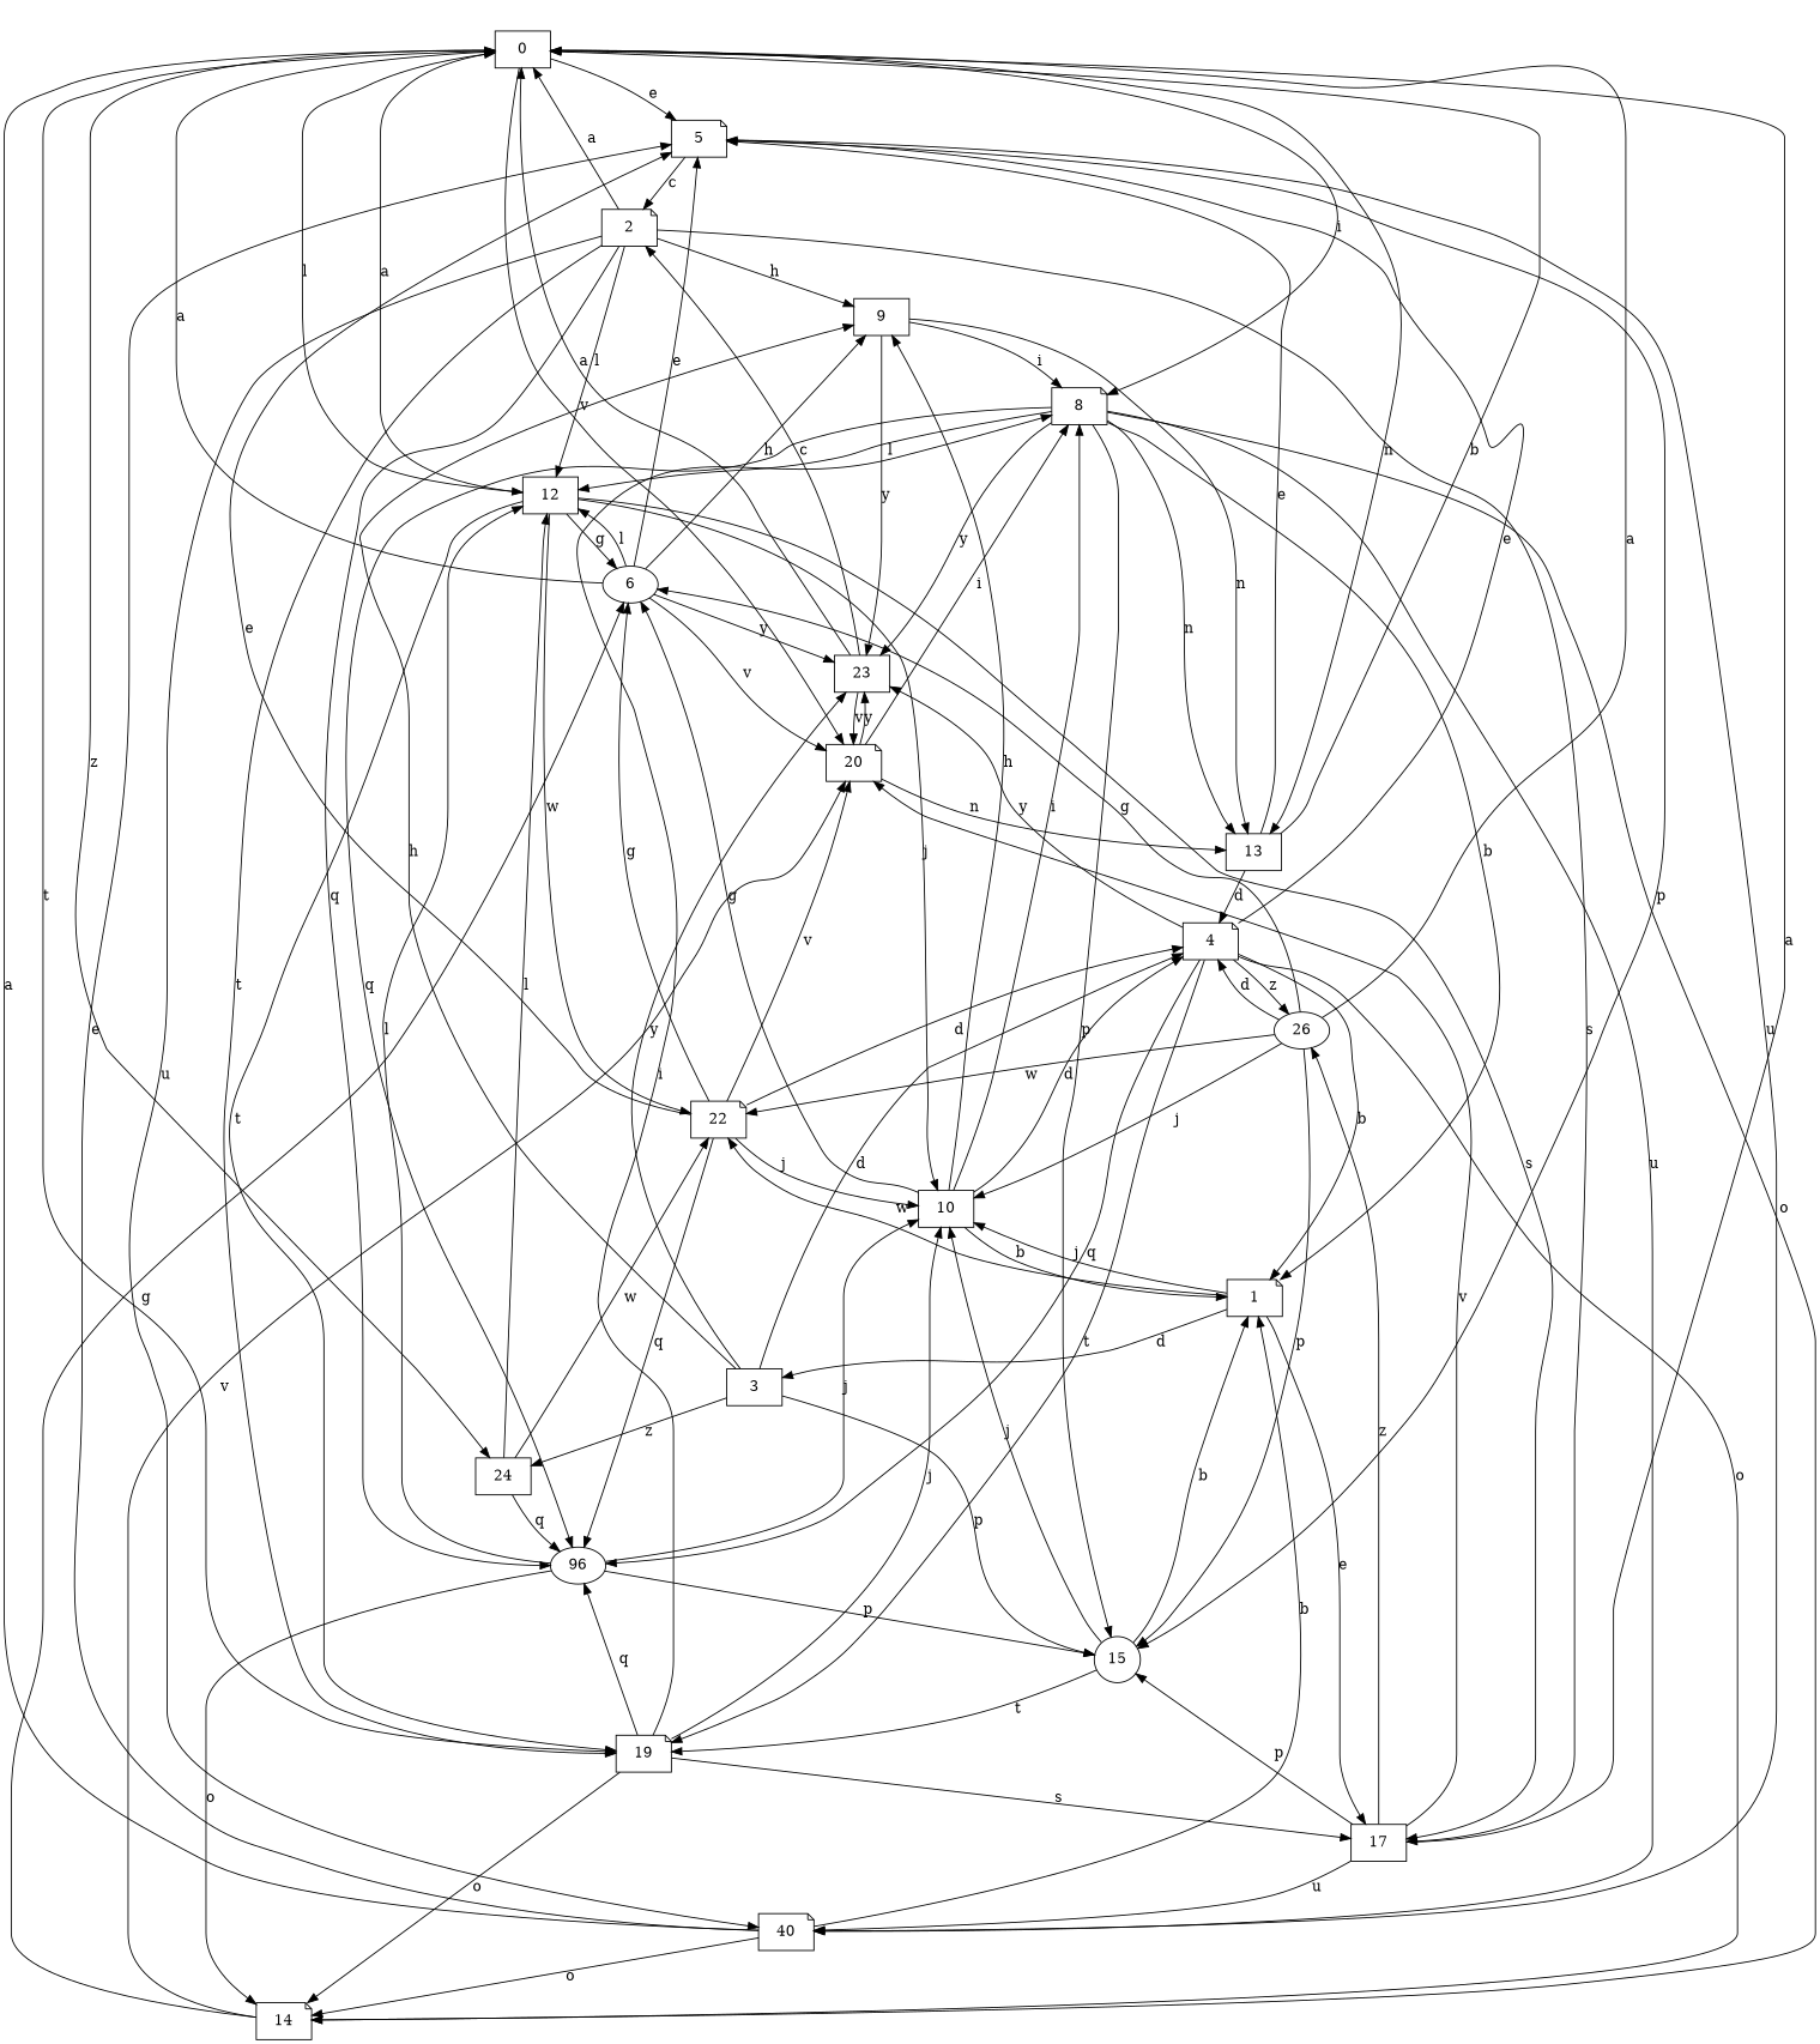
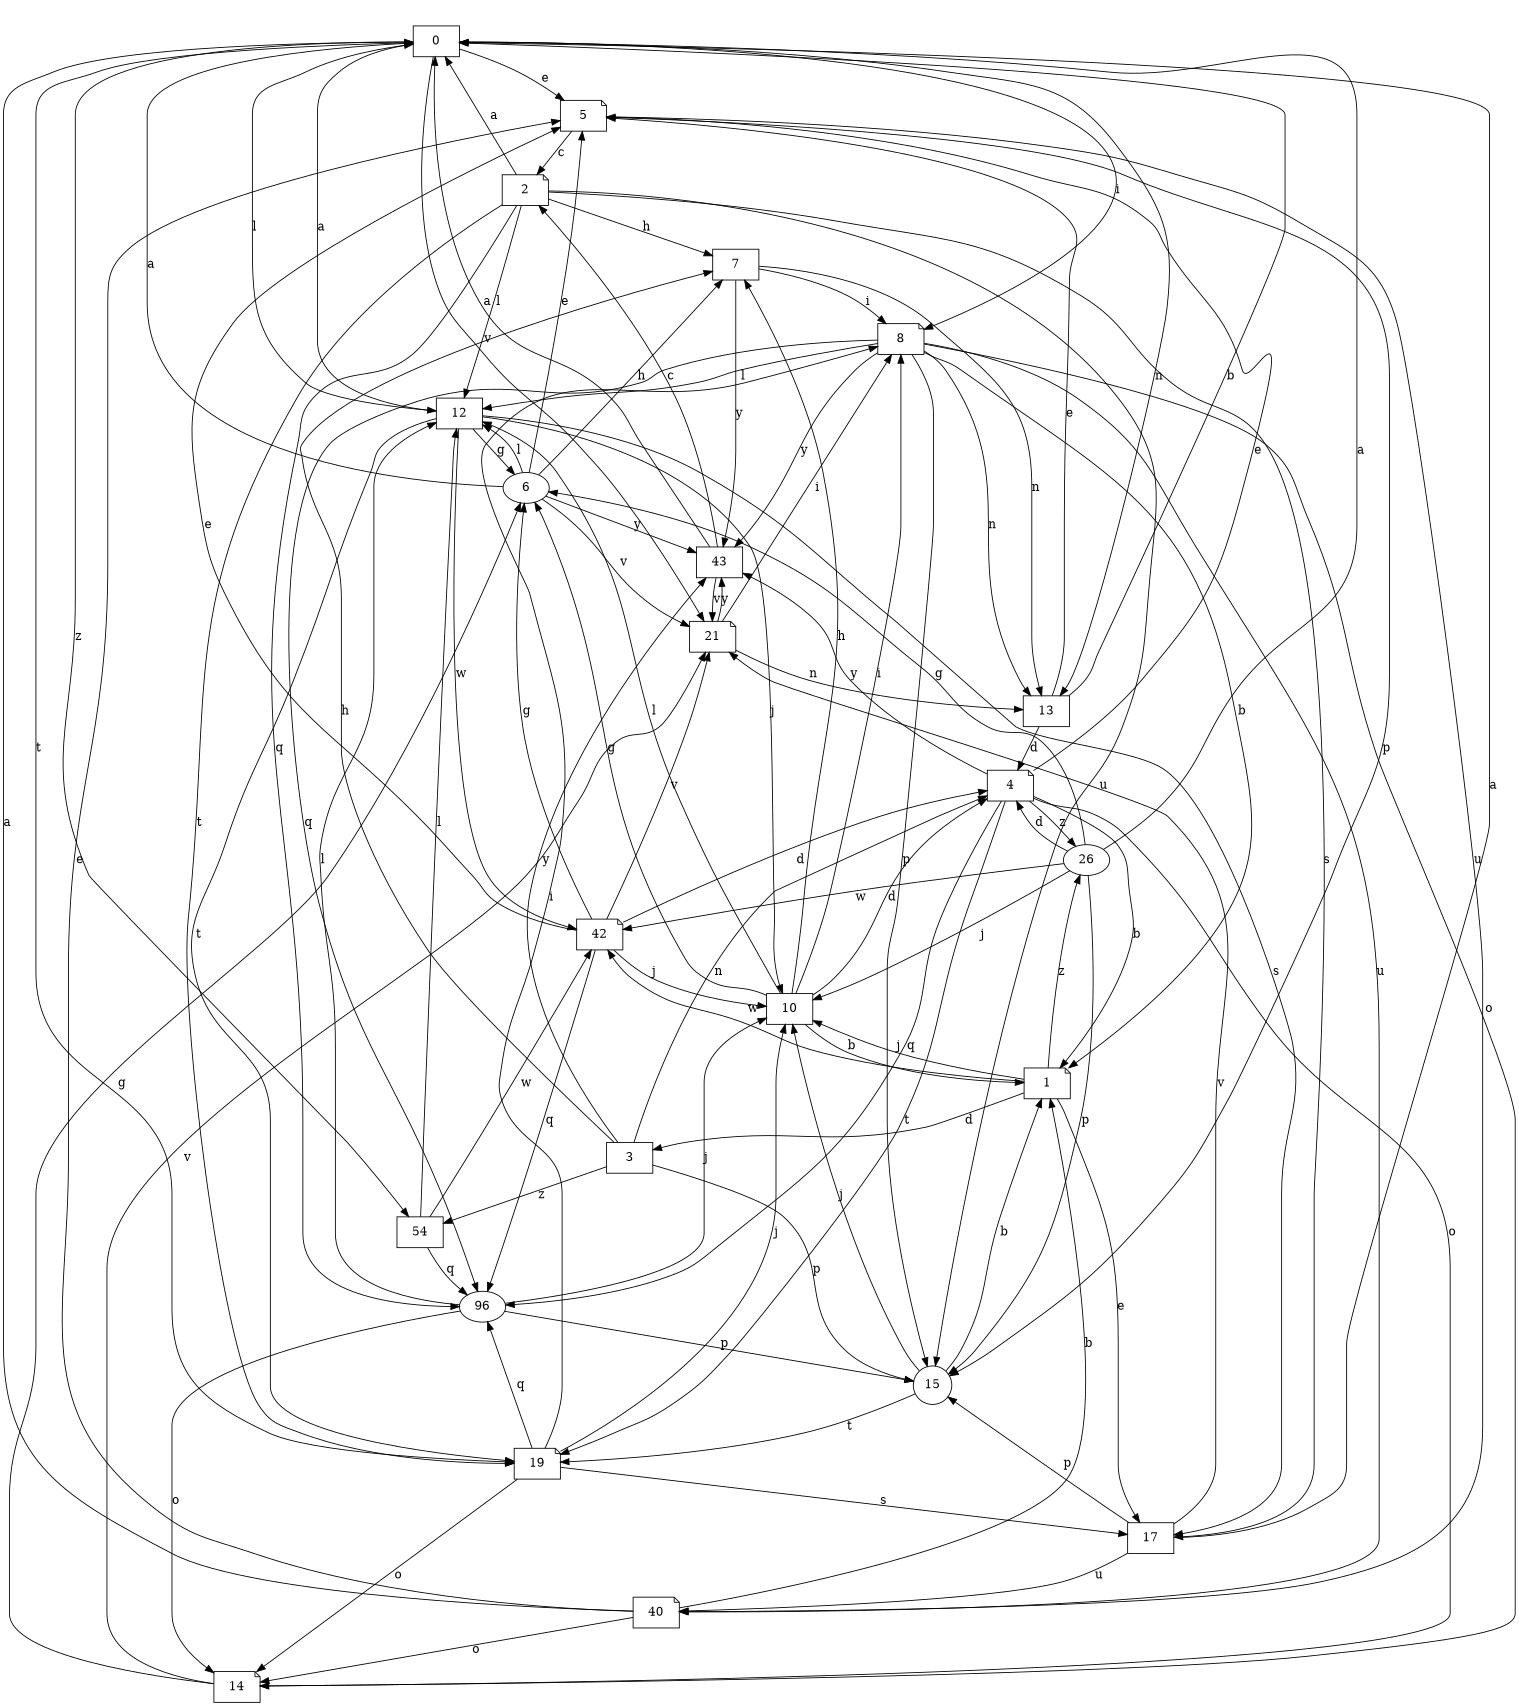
  strict digraph {
    node [shape=note]
    0 [shape=box]
    5
    8
    12 [shape=box]
    13 [shape=box]
    19
-   21 [label=20]
-   24 [shape=box]
+   21
+   24 [shape=box label=54]
    2
    n10 [label=40]
    15 [shape=circle]
    1
    n13 [label=96 shape=ellipse]
-   23 [shape=box]
+   23 [shape=box label=43]
    14
    10 [shape=box]
    17 [shape=box]
-   22
+   22 [label=42]
    6 [shape=ellipse]
    4
    3 [shape=box]
-   7 [shape=box label=9]
+   7 [shape=box]
    26 [shape=ellipse]
    0 -> 5 [label=e]
    0 -> 8 [label=i]
    0 -> 12 [label=l]
    0 -> 13 [label=n]
    0 -> 19 [label=t]
    0 -> 21 [label=v]
    0 -> 24 [label=z]
    5 -> 2 [label=c]
    5 -> n10 [label=u]
    5 -> 15 [label=p]
    8 -> 12 [label=l]
    8 -> 13 [label=n]
    8 -> n10 [label=u]
    8 -> 15 [label=p]
    8 -> 1 [label=b]
    8 -> n13 [label=q]
    8 -> 23 [label=y]
    8 -> 14 [label=o]
    12 -> 0 [label=a]
    12 -> 19 [label=t]
    12 -> 10 [label=j]
    12 -> 17 [label=s]
    12 -> 22 [label=w]
    12 -> 6 [label=g]
    13 -> 0 [label=b]
    13 -> 5 [label=e]
    13 -> 4 [label=d]
    19 -> 8 [label=i]
    19 -> n13 [label=q]
    19 -> 14 [label=o]
    19 -> 10 [label=j]
    19 -> 17 [label=s]
    21 -> 8 [label=i]
    21 -> 13 [label=n]
    21 -> 23 [label=y]
    24 -> 12 [label=l]
    24 -> n13 [label=q]
    24 -> 22 [label=w]
    2 -> 0 [label=a]
    2 -> 12 [label=l]
    2 -> 19 [label=t]
-   2 -> n10 [label=u]
+   2 -> 15 [label=u]
    2 -> n13 [label=q]
    2 -> 17 [label=s]
    2 -> 7 [label=h]
    n10 -> 0 [label=a]
    n10 -> 5 [label=e]
    n10 -> 1 [label=b]
    n10 -> 14 [label=o]
    15 -> 19 [label=t]
    15 -> 1 [label=b]
    15 -> 10 [label=j]
    1 -> 10 [label=j]
    1 -> 17 [label=e]
    1 -> 22 [label=w]
    1 -> 3 [label=d]
    n13 -> 12 [label=l]
    n13 -> 15 [label=p]
    n13 -> 14 [label=o]
    n13 -> 10 [label=j]
    23 -> 0 [label=a]
    23 -> 21 [label=v]
    23 -> 2 [label=c]
    14 -> 21 [label=v]
    14 -> 6 [label=g]
    10 -> 8 [label=i]
+   10 -> 12 [label=l]
    10 -> 1 [label=b]
    10 -> 6 [label=g]
    10 -> 4 [label=d]
    10 -> 7 [label=h]
    17 -> 0 [label=a]
    17 -> 21 [label=v]
    17 -> n10 [label=u]
    17 -> 15 [label=p]
-   17 -> 26 [label=z]
+   1 -> 26 [label=z]
    22 -> 5 [label=e]
    22 -> 21 [label=v]
    22 -> n13 [label=q]
    22 -> 10 [label=j]
    22 -> 6 [label=g]
    22 -> 4 [label=d]
    6 -> 0 [label=a]
    6 -> 5 [label=e]
    6 -> 12 [label=l]
    6 -> 21 [label=v]
    6 -> 23 [label=y]
    6 -> 7 [label=h]
    4 -> 5 [label=e]
    4 -> 19 [label=t]
    4 -> 1 [label=b]
    4 -> n13 [label=q]
    4 -> 23 [label=y]
    4 -> 14 [label=o]
    4 -> 26 [label=z]
    3 -> 24 [label=z]
    3 -> 15 [label=p]
    3 -> 23 [label=y]
-   3 -> 4 [label=d]
+   3 -> 4 [label=n]
    3 -> 7 [label=h]
    7 -> 8 [label=i]
    7 -> 13 [label=n]
    7 -> 23 [label=y]
    26 -> 0 [label=a]
    26 -> 15 [label=p]
    26 -> 10 [label=j]
    26 -> 22 [label=w]
    26 -> 6 [label=g]
    26 -> 4 [label=d]
  }
